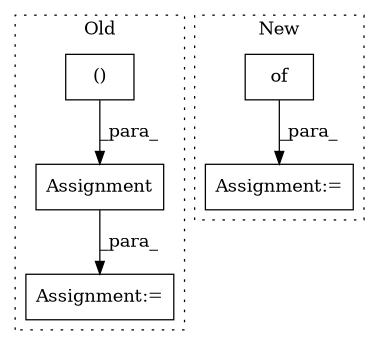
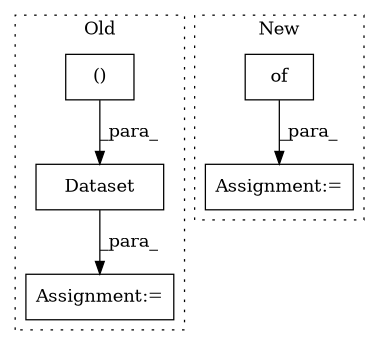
  digraph {
    node [a=32 l=1 shape=box]
-   n1 [l="8,1" label=Assignment s="3465,3522"]
+   n1 [l="8,1" label=Dataset s="3465,3522"]
    n2 [a=106 l=29 label="()" s=3491]
    n3 [a=7 label="Assignment:=" s=3583]
    n4 [l="3,1" label=of s="3334,3359"]
    n5 [a=7 label="Assignment:=" s=3818]
    subgraph cluster_1 {
      label=Old
      style=dotted
      n1
      n2
      n3
    }
    subgraph cluster_2 {
      label=New
      style=dotted
      n4
      n5
    }
    n1 -> n3 [label=_para_]
    n2 -> n1 [label=_para_]
    n4 -> n5 [label=_para_]
  }
